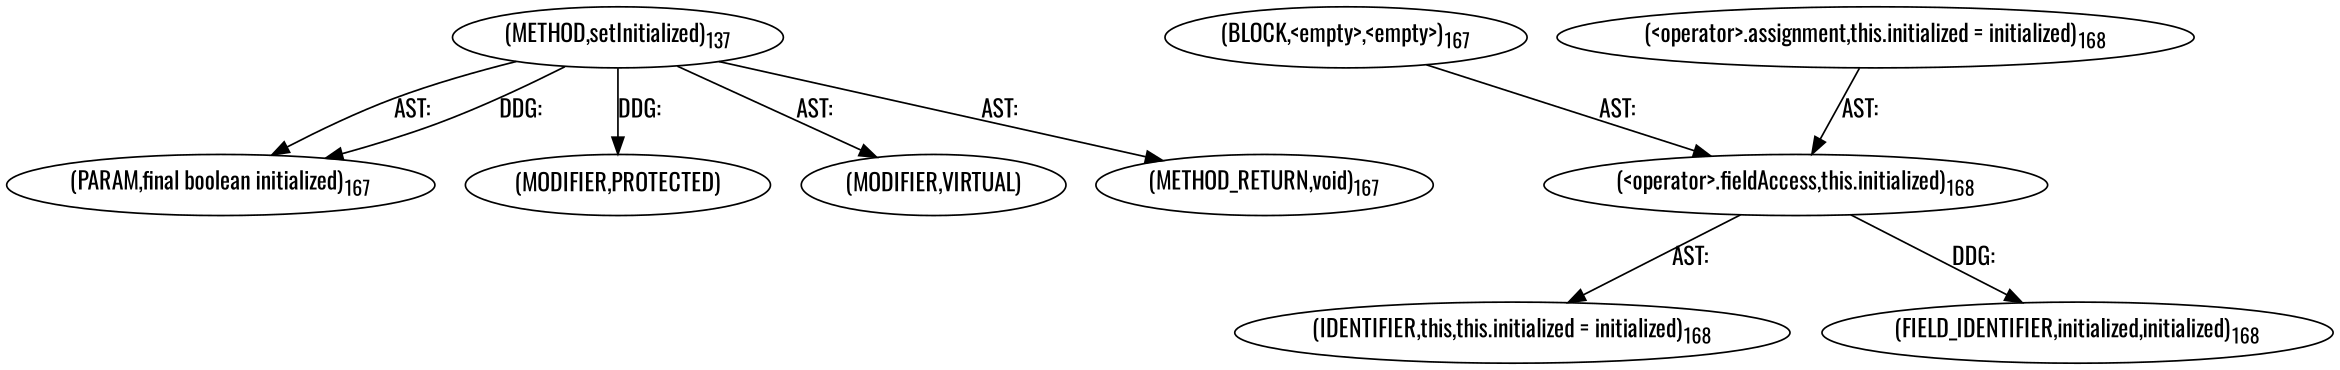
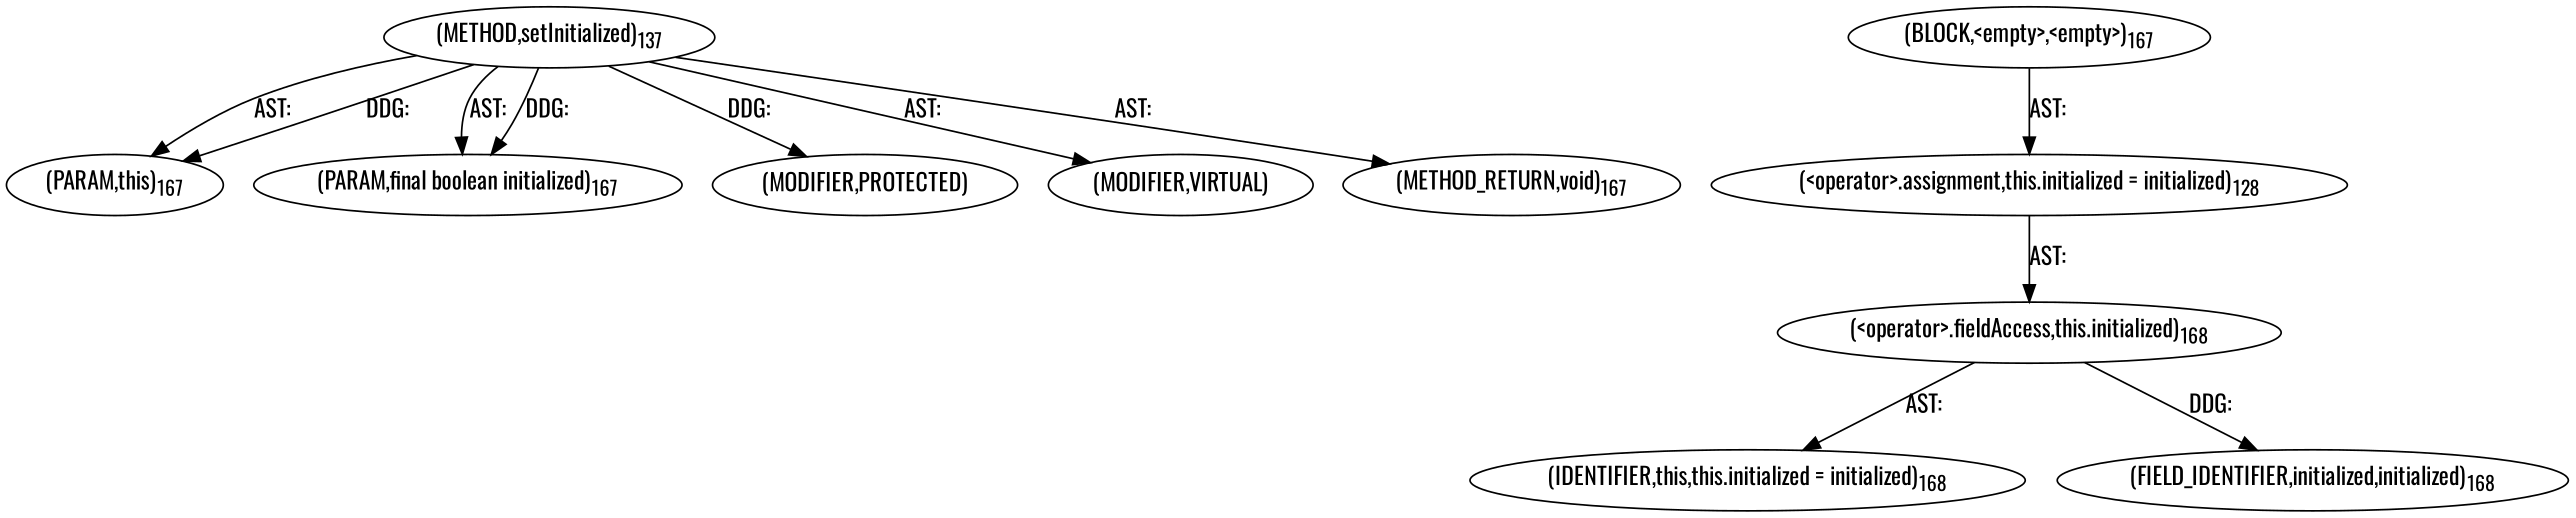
  digraph {
    fontname=Oswald
    node [fontname=Oswald]
    edge [fontname=Oswald]
    n1 [label=<(METHOD,setInitialized)<SUB>137</SUB>>]
+   n2 [label=<(PARAM,this)<SUB>167</SUB>>]
    n3 [label=<(PARAM,final boolean initialized)<SUB>167</SUB>>]
    n4 [label=<(MODIFIER,PROTECTED)>]
    n5 [label=<(MODIFIER,VIRTUAL)>]
    n6 [label=<(METHOD_RETURN,void)<SUB>167</SUB>>]
    n7 [label=<(BLOCK,&lt;empty&gt;,&lt;empty&gt;)<SUB>167</SUB>>]
-   n8 [label=<(&lt;operator&gt;.assignment,this.initialized = initialized)<SUB>168</SUB>>]
+   n8 [label=<(&lt;operator&gt;.assignment,this.initialized = initialized)<SUB>128</SUB>>]
    n9 [label=<(&lt;operator&gt;.fieldAccess,this.initialized)<SUB>168</SUB>>]
    n10 [label=<(IDENTIFIER,this,this.initialized = initialized)<SUB>168</SUB>>]
    n11 [label=<(FIELD_IDENTIFIER,initialized,initialized)<SUB>168</SUB>>]
+   n1 -> n2 [label="AST: "]
+   n1 -> n2 [label="DDG: "]
    n1 -> n3 [label="AST: "]
    n1 -> n3 [label="DDG: "]
    n1 -> n4 [label="DDG: "]
    n1 -> n5 [label="AST: "]
    n1 -> n6 [label="AST: "]
-   n7 -> n9 [label="AST: "]
+   n7 -> n8 [label="AST: "]
    n8 -> n9 [label="AST: "]
    n9 -> n10 [label="AST: "]
    n9 -> n11 [label="DDG: "]
  }
